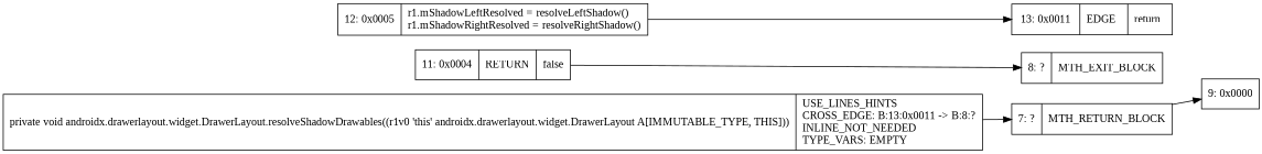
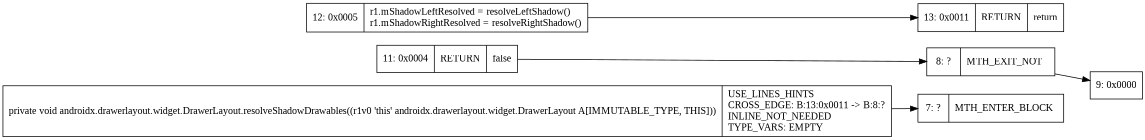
  digraph {
    fontname="Liberation Serif"
    rankdir=LR
    node [fontname="Liberation Serif" shape=record]
    edge [fontname="Liberation Serif"]
-   n1 [label="{7\:\ ?|MTH_RETURN_BLOCK\l}"]
+   n1 [label="{7\:\ ?|MTH_ENTER_BLOCK\l}"]
    n2 [label="{9\:\ 0x0000}"]
    n3 [label="{11\:\ 0x0004|RETURN\l|false\l}"]
-   n4 [label="{8\:\ ?|MTH_EXIT_BLOCK\l}"]
+   n4 [label="{8\:\ ?|MTH_EXIT_NOT\l}"]
    n5 [label="{12\:\ 0x0005|r1.mShadowLeftResolved = resolveLeftShadow()\lr1.mShadowRightResolved = resolveRightShadow()\l}"]
-   n6 [label="{13\:\ 0x0011|EDGE\l|return\l}"]
+   n6 [label="{13\:\ 0x0011|RETURN\l|return\l}"]
    n7 [label="{private void androidx.drawerlayout.widget.DrawerLayout.resolveShadowDrawables((r1v0 'this' androidx.drawerlayout.widget.DrawerLayout A[IMMUTABLE_TYPE, THIS]))  | USE_LINES_HINTS\lCROSS_EDGE: B:13:0x0011 \-\> B:8:?\lINLINE_NOT_NEEDED\lTYPE_VARS: EMPTY\l}"]
-   n1 -> n2
+   n4 -> n2
    n3 -> n4
    n5 -> n6
    n7 -> n1
  }
